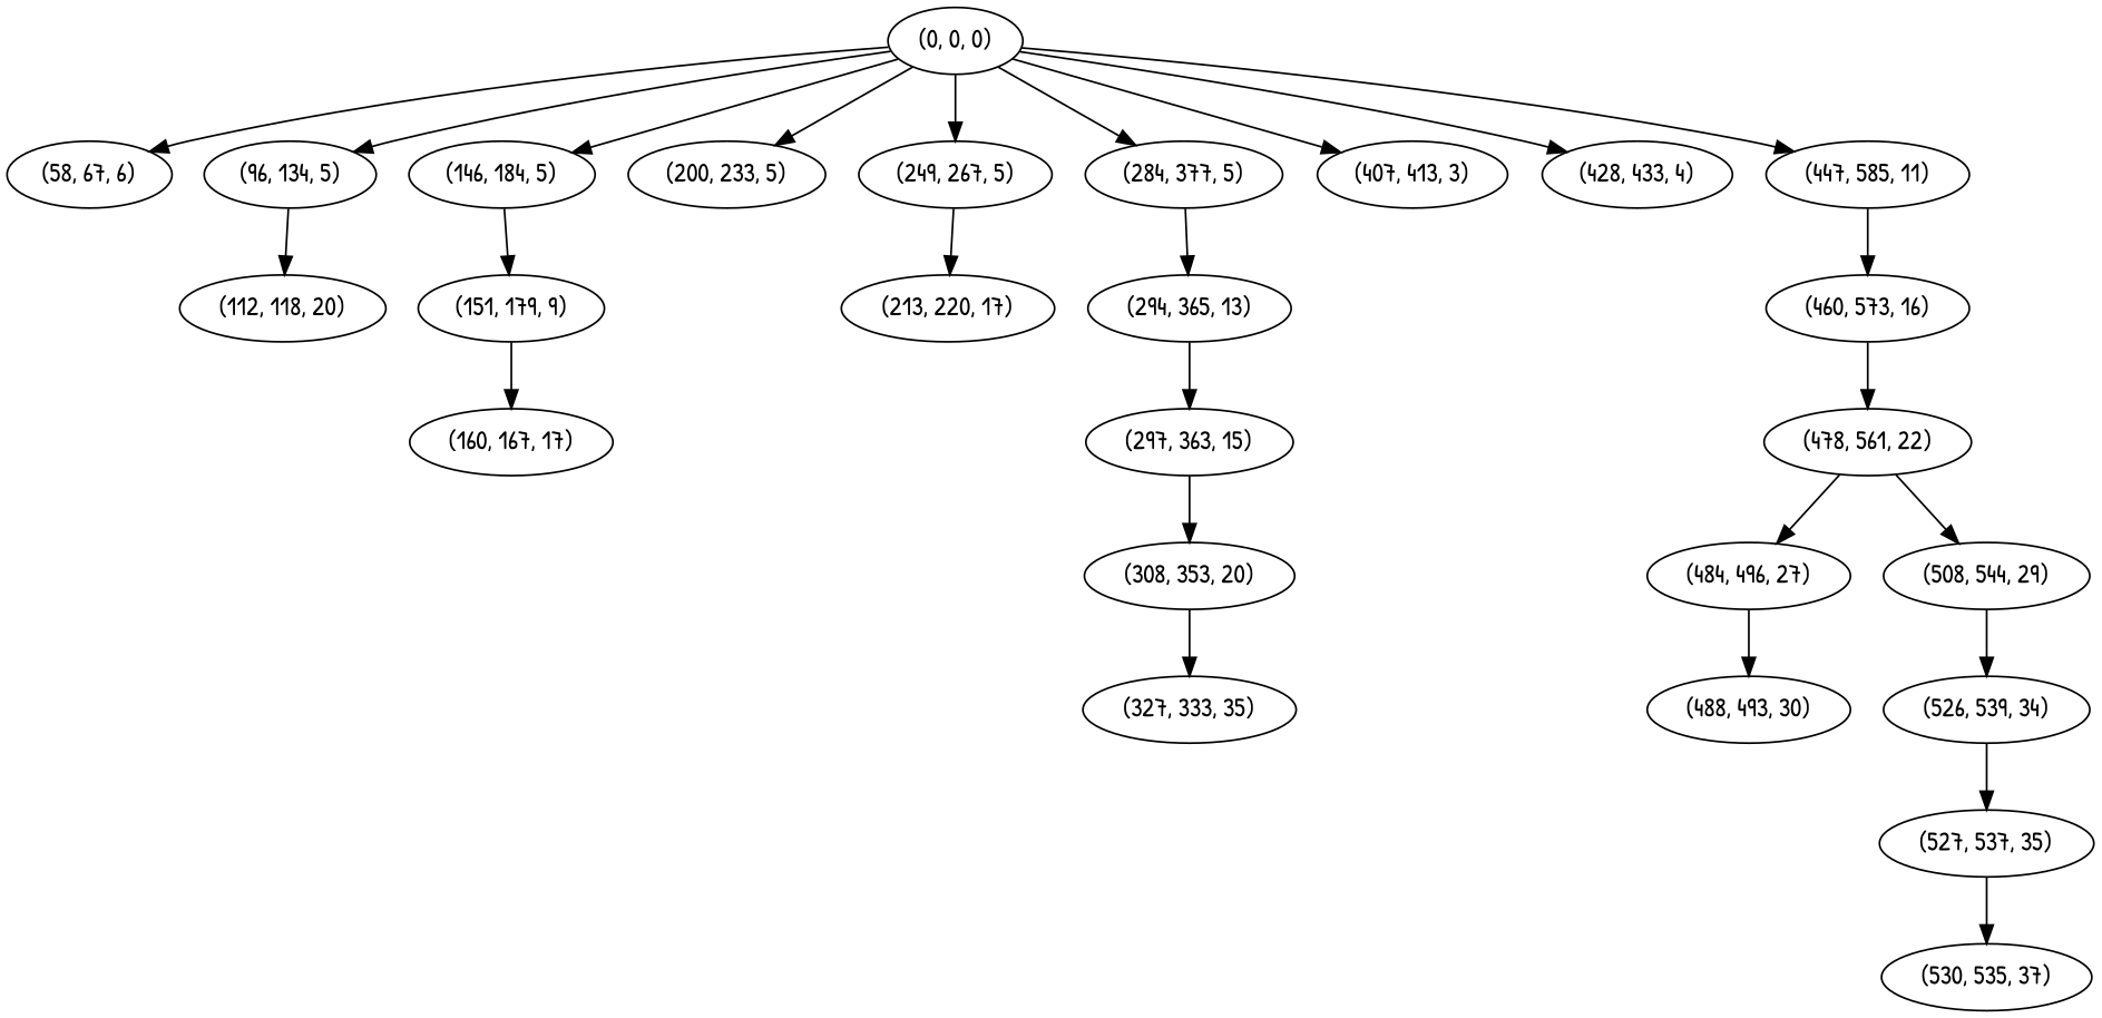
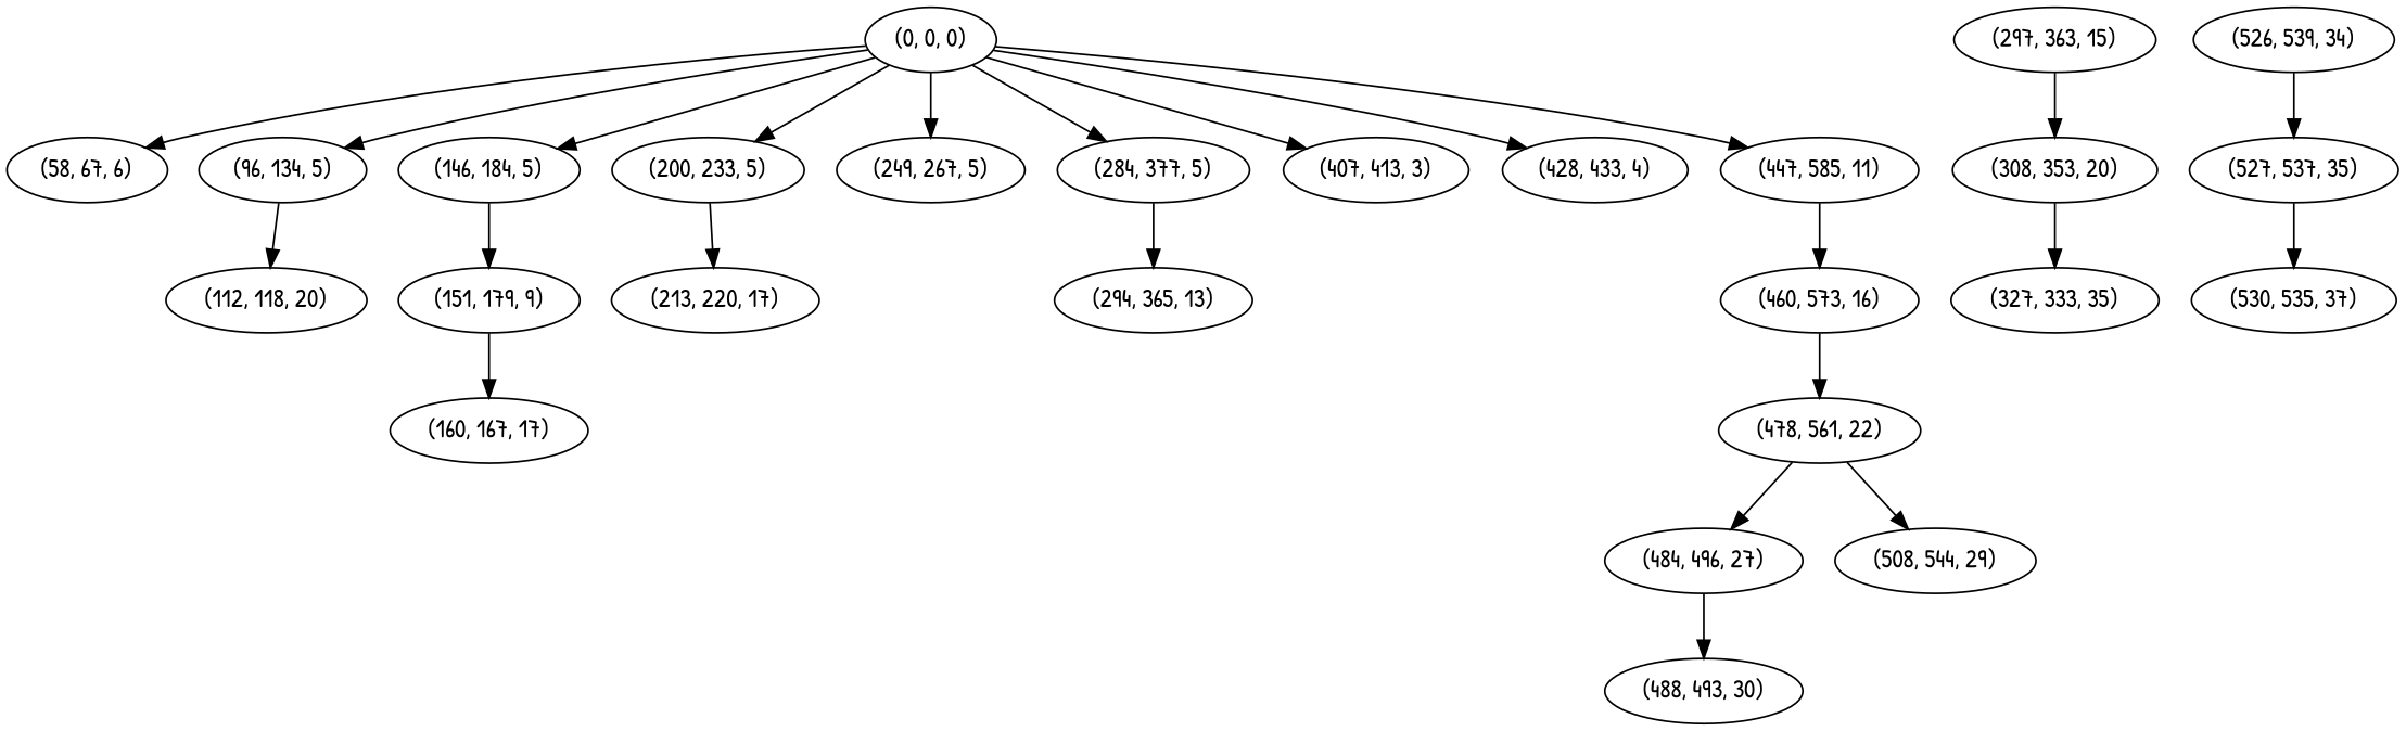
  digraph {
    fontname="Patrick Hand"
    node [fontname="Patrick Hand"]
    edge [fontname="Patrick Hand"]
    "(0, 0, 0)"
    "(58, 67, 6)"
    "(96, 134, 5)"
    "(146, 184, 5)"
    "(200, 233, 5)"
    "(249, 267, 5)"
    "(284, 377, 5)"
    "(407, 413, 3)"
    "(428, 433, 4)"
    "(447, 585, 11)"
    "(112, 118, 20)"
    "(151, 179, 9)"
    "(213, 220, 17)"
    "(294, 365, 13)"
    "(460, 573, 16)"
    n16 [label="(160, 167, 17)"]
    "(297, 363, 15)"
    "(308, 353, 20)"
    "(327, 333, 35)"
    "(478, 561, 22)"
    "(484, 496, 27)"
    "(508, 544, 29)"
    "(488, 493, 30)"
    "(526, 539, 34)"
    "(527, 537, 35)"
    "(530, 535, 37)"
    "(0, 0, 0)" -> "(58, 67, 6)"
    "(0, 0, 0)" -> "(96, 134, 5)"
    "(0, 0, 0)" -> "(146, 184, 5)"
    "(0, 0, 0)" -> "(200, 233, 5)"
    "(0, 0, 0)" -> "(249, 267, 5)"
    "(0, 0, 0)" -> "(284, 377, 5)"
    "(0, 0, 0)" -> "(407, 413, 3)"
    "(0, 0, 0)" -> "(428, 433, 4)"
    "(0, 0, 0)" -> "(447, 585, 11)"
    "(96, 134, 5)" -> "(112, 118, 20)"
    "(146, 184, 5)" -> "(151, 179, 9)"
-   "(249, 267, 5)" -> "(213, 220, 17)"
+   "(200, 233, 5)" -> "(213, 220, 17)"
    "(284, 377, 5)" -> "(294, 365, 13)"
    "(447, 585, 11)" -> "(460, 573, 16)"
    "(151, 179, 9)" -> n16
-   "(294, 365, 13)" -> "(297, 363, 15)"
    "(460, 573, 16)" -> "(478, 561, 22)"
    "(297, 363, 15)" -> "(308, 353, 20)"
    "(308, 353, 20)" -> "(327, 333, 35)"
    "(478, 561, 22)" -> "(484, 496, 27)"
    "(478, 561, 22)" -> "(508, 544, 29)"
    "(484, 496, 27)" -> "(488, 493, 30)"
-   "(508, 544, 29)" -> "(526, 539, 34)"
    "(526, 539, 34)" -> "(527, 537, 35)"
    "(527, 537, 35)" -> "(530, 535, 37)"
  }
